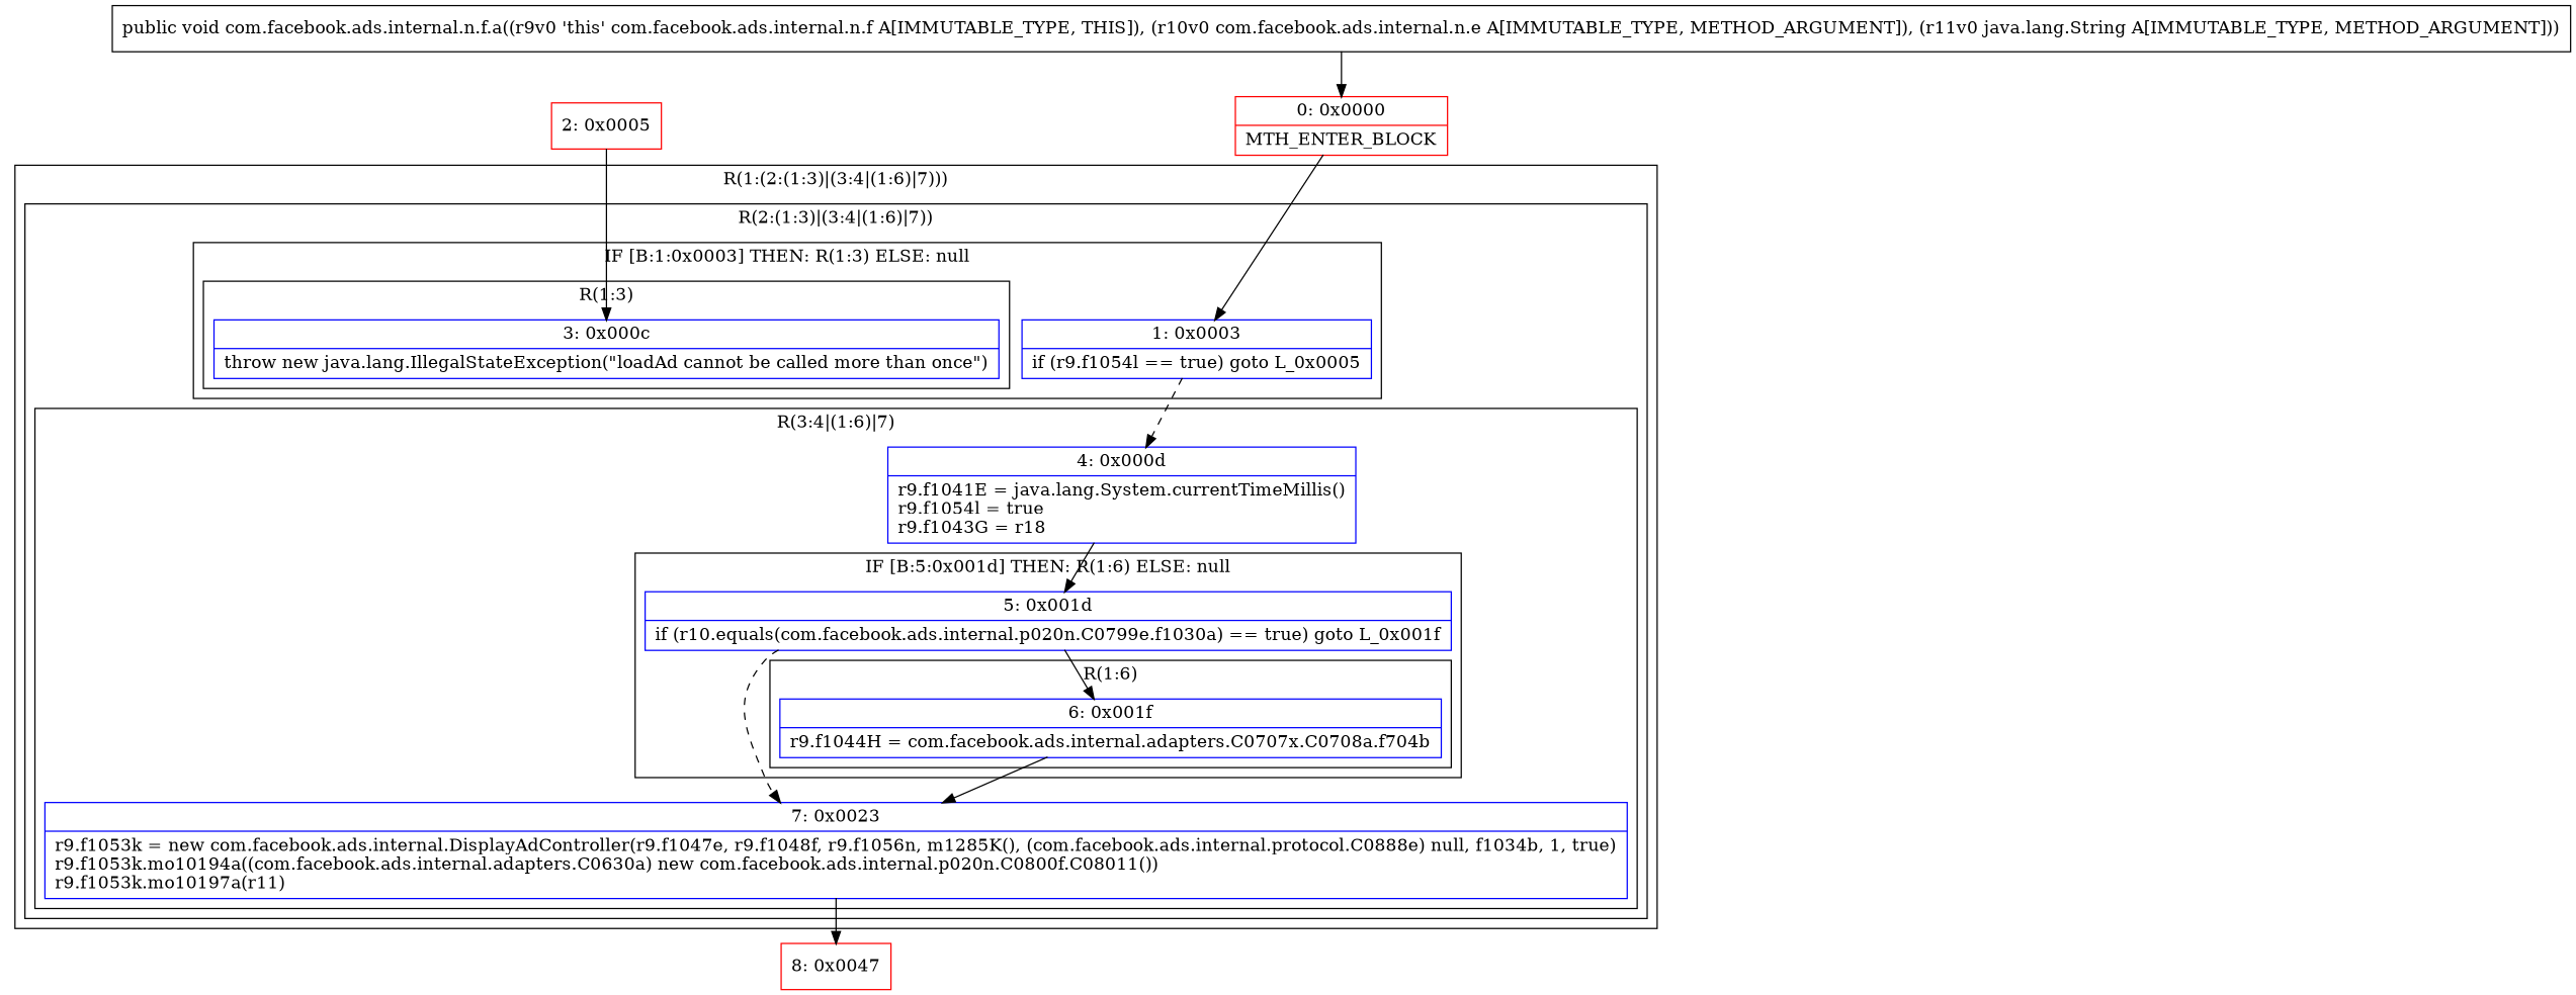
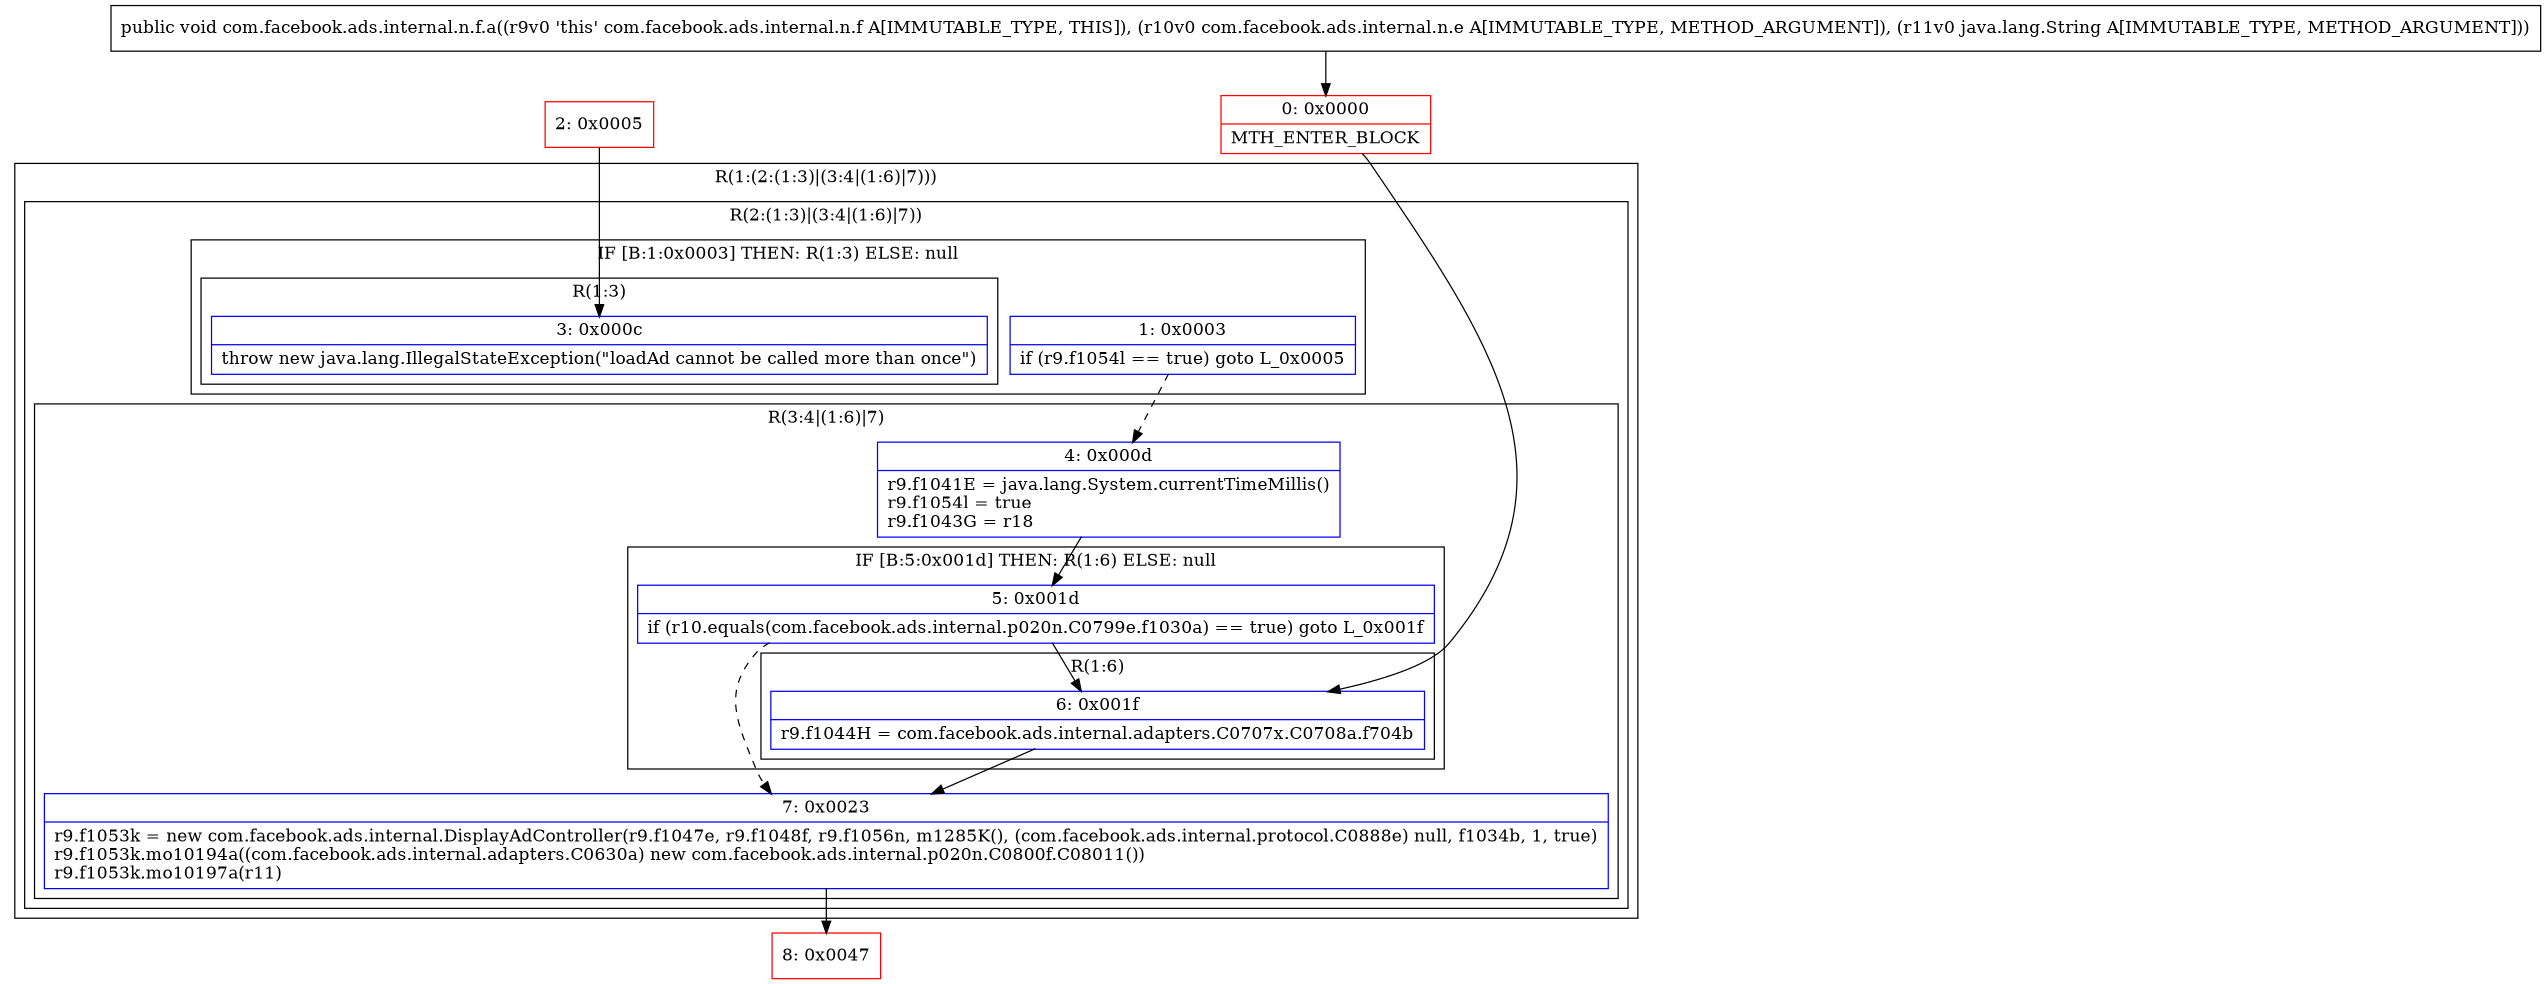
  digraph {
    node [color=blue shape=record]
    n1 [label="{3\:\ 0x000c|throw new java.lang.IllegalStateException(\"loadAd cannot be called more than once\")\l}"]
    n2 [label="{1\:\ 0x0003|if (r9.f1054l == true) goto L_0x0005\l}"]
    n3 [label="{6\:\ 0x001f|r9.f1044H = com.facebook.ads.internal.adapters.C0707x.C0708a.f704b\l}"]
    n4 [label="{5\:\ 0x001d|if (r10.equals(com.facebook.ads.internal.p020n.C0799e.f1030a) == true) goto L_0x001f\l}"]
    n5 [label="{4\:\ 0x000d|r9.f1041E = java.lang.System.currentTimeMillis()\lr9.f1054l = true\lr9.f1043G = r18\l}"]
    n6 [label="{7\:\ 0x0023|r9.f1053k = new com.facebook.ads.internal.DisplayAdController(r9.f1047e, r9.f1048f, r9.f1056n, m1285K(), (com.facebook.ads.internal.protocol.C0888e) null, f1034b, 1, true)\lr9.f1053k.mo10194a((com.facebook.ads.internal.adapters.C0630a) new com.facebook.ads.internal.p020n.C0800f.C08011())\lr9.f1053k.mo10197a(r11)\l}"]
    n7 [color=red label="{8\:\ 0x0047}"]
    n8 [color=red label="{2\:\ 0x0005}"]
    n9 [color=red label="{0\:\ 0x0000|MTH_ENTER_BLOCK\l}"]
    n10 [label="{public void com.facebook.ads.internal.n.f.a((r9v0 'this' com.facebook.ads.internal.n.f A[IMMUTABLE_TYPE, THIS]), (r10v0 com.facebook.ads.internal.n.e A[IMMUTABLE_TYPE, METHOD_ARGUMENT]), (r11v0 java.lang.String A[IMMUTABLE_TYPE, METHOD_ARGUMENT])) }" color=""]
    subgraph cluster_1 {
      label="R(1:(2:(1:3)|(3:4|(1:6)|7)))"
      subgraph cluster_2 {
        label="R(2:(1:3)|(3:4|(1:6)|7))"
        subgraph cluster_3 {
          label="IF [B:1:0x0003] THEN: R(1:3) ELSE: null"
          n2
          subgraph cluster_4 {
            label="R(1:3)"
            n1
          }
        }
        subgraph cluster_5 {
          label="R(3:4|(1:6)|7)"
          n5
          n6
          subgraph cluster_6 {
            label="IF [B:5:0x001d] THEN: R(1:6) ELSE: null"
            n4
            subgraph cluster_7 {
              label="R(1:6)"
              n3
            }
          }
        }
      }
    }
    n2 -> n5 [style=dashed]
    n3 -> n6
    n4 -> n3
    n4 -> n6 [style=dashed]
    n5 -> n4
    n6 -> n7
    n8 -> n1
-   n9 -> n2
+   n9 -> n3
    n10 -> n9
  }
